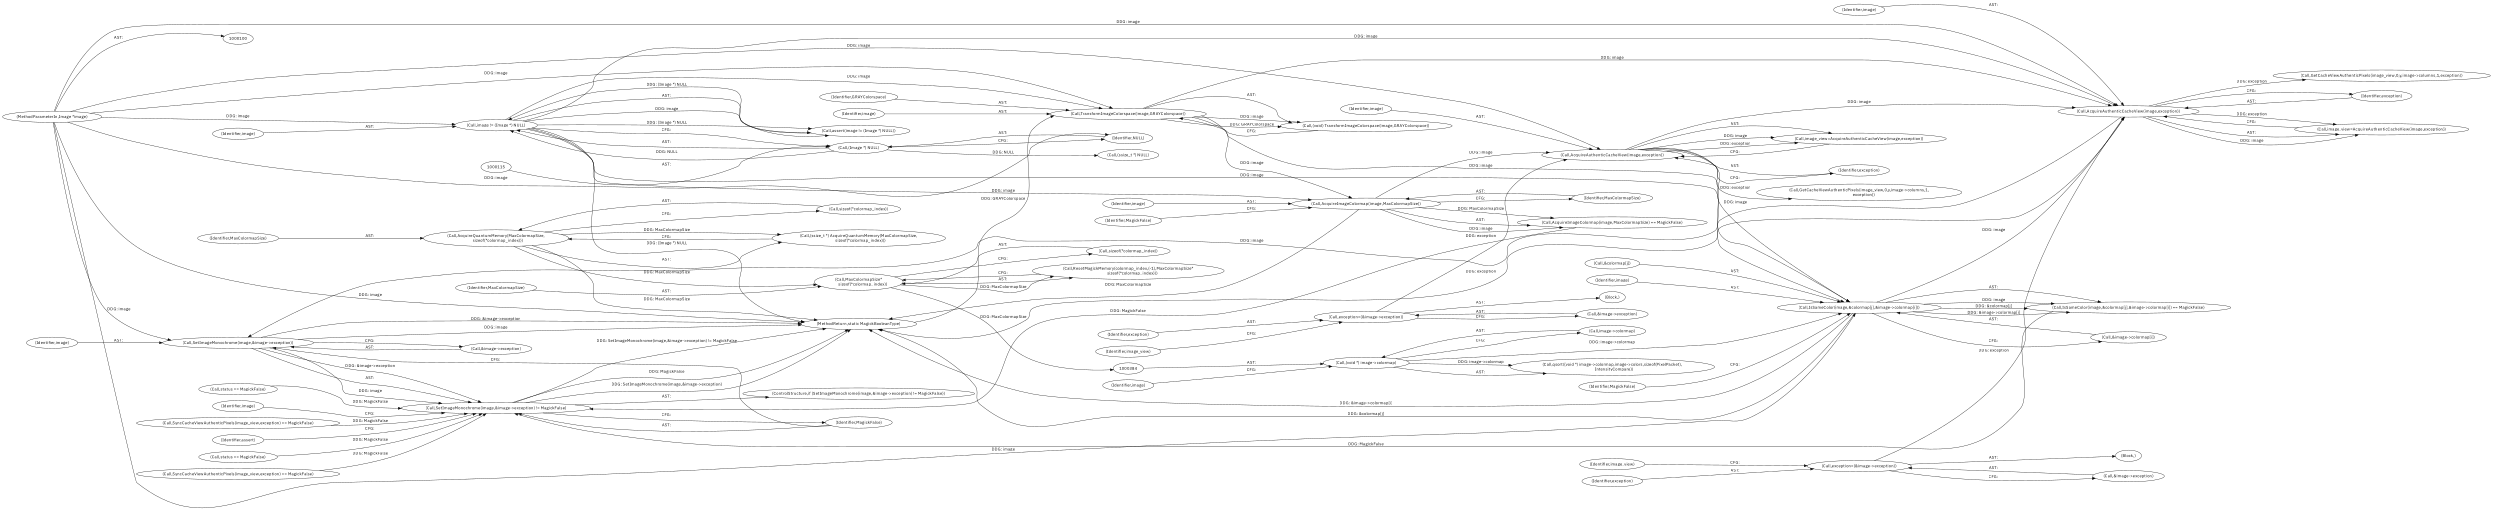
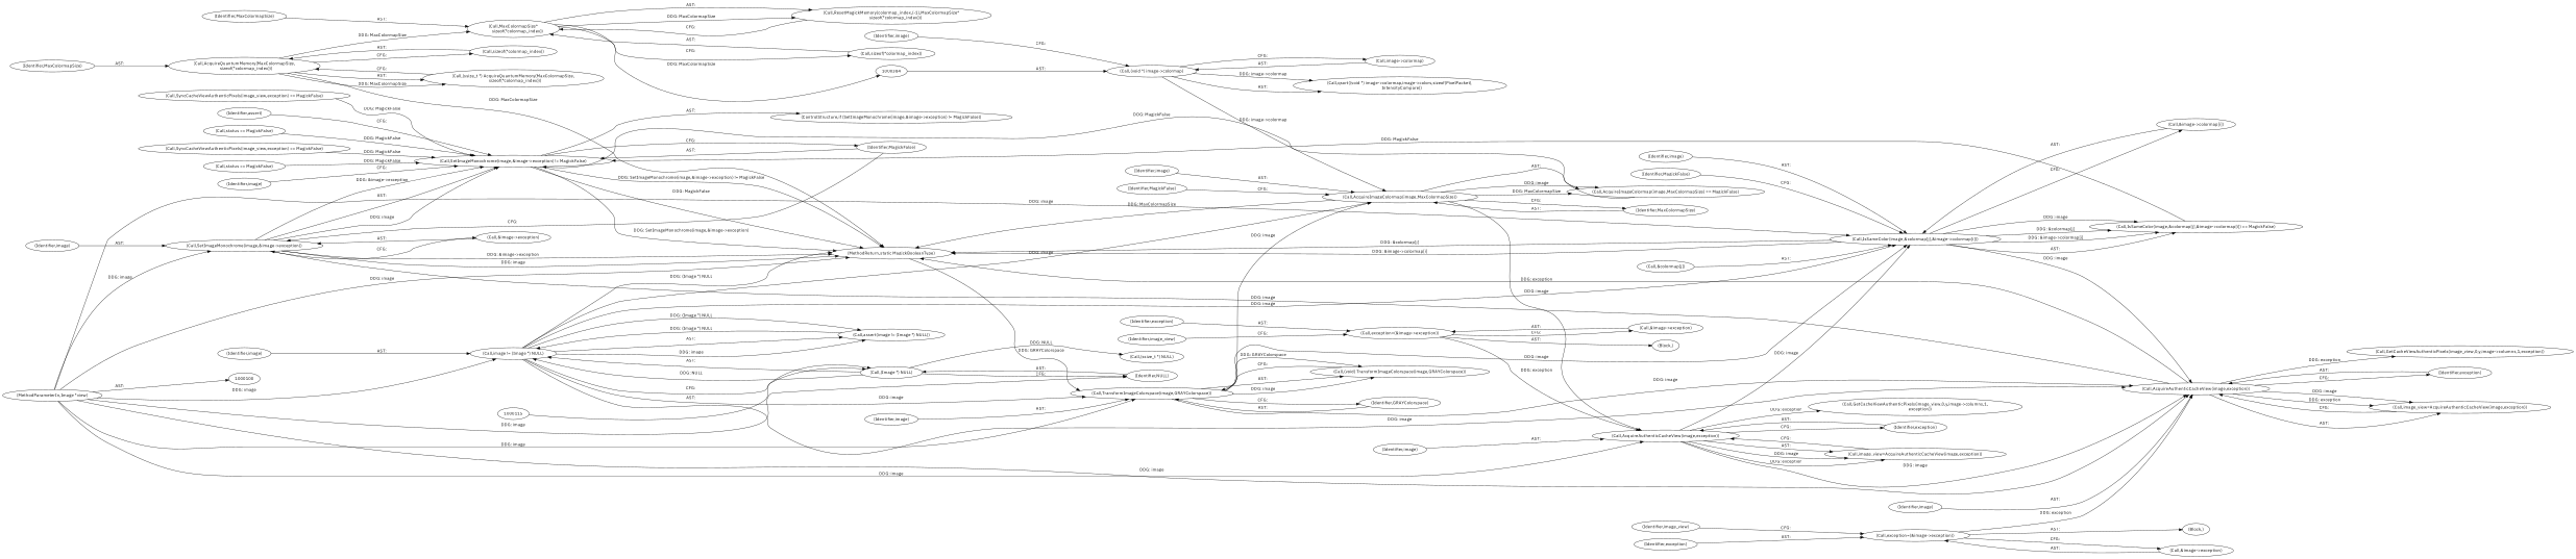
  digraph {
    fontname="IBM Plex Sans"
    rankdir=LR
    node [fontname="IBM Plex Sans"]
    edge [fontname="IBM Plex Sans"]
    n1 [label="(Call,SetImageMonochrome(image,&image->exception))"]
    n2 [label="(Call,SetImageMonochrome(image,&image->exception) != MagickFalse)"]
    n3 [label="(MethodReturn,static MagickBooleanType)"]
    n4 [label="(Call,&image->exception)"]
    n5 [label="(ControlStructure,if (SetImageMonochrome(image,&image->exception) != MagickFalse))"]
    n6 [label="(Identifier,MagickFalse)"]
    n7 [label="(Call,TransformImageColorspace(image,GRAYColorspace))"]
    n8 [label="(Call,AcquireAuthenticCacheView(image,exception))"]
    n9 [label="(Call,GetCacheViewAuthenticPixels(image_view,0,y,image->columns,1,exception))"]
    n10 [label="(Identifier,exception)"]
    n11 [label="(Call,image_view=AcquireAuthenticCacheView(image,exception))"]
    n12 [label="(Call,IsSameColor(image,&colormap[j],&image->colormap[i]))"]
    n13 [label="(Call,AcquireImageColormap(image,MaxColormapSize))"]
    n14 [label="(Call,(void) TransformImageColorspace(image,GRAYColorspace))"]
    n15 [label="(Identifier,GRAYColorspace)"]
    n16 [label="(Call,IsSameColor(image,&colormap[j],&image->colormap[i]) == MagickFalse)"]
    n17 [label="(Call,&image->colormap[i])"]
    n18 [label="(Call,AcquireAuthenticCacheView(image,exception))"]
    n19 [label="(Call,AcquireImageColormap(image,MaxColormapSize) == MagickFalse)"]
    n20 [label="(Identifier,MaxColormapSize)"]
    n21 [label="(Call,image != (Image *) NULL)"]
    n22 [label="(Call,(Image *) NULL)"]
    n23 [label="(Call,assert(image != (Image *) NULL))"]
    n24 [label="(Call,(ssize_t *) NULL)"]
    n25 [label="(Identifier,NULL)"]
-   n26 [label="(MethodParameterIn,Image *image)"]
+   n26 [label="(MethodParameterIn,Image *view)"]
    1000100
    n28 [label="(Identifier,exception)"]
    n29 [label="(Call,image_view=AcquireAuthenticCacheView(image,exception))"]
    n30 [label="(Call,GetCacheViewAuthenticPixels(image_view,0,y,image->columns,1,\n          exception))"]
    n31 [label="(Call,MaxColormapSize*\n         sizeof(*colormap_index))"]
    n32 [label="(Call,sizeof(*colormap_index))"]
    n33 [label="(Call,ResetMagickMemory(colormap_index,(-1),MaxColormapSize*\n         sizeof(*colormap_index)))"]
    1000384
    n35 [label="(Call,AcquireQuantumMemory(MaxColormapSize,\n    sizeof(*colormap_index)))"]
    n36 [label="(Call,sizeof(*colormap_index))"]
    n37 [label="(Call,(ssize_t *) AcquireQuantumMemory(MaxColormapSize,\n    sizeof(*colormap_index)))"]
    n38 [label="(Call,exception=(&image->exception))"]
    n39 [label="(Call,&image->exception)"]
    n40 [label="(Block,)"]
    n41 [label="(Call,(void *) image->colormap)"]
    n42 [label="(Call,qsort((void *) image->colormap,image->colors,sizeof(PixelPacket),\n    IntensityCompare))"]
    n43 [label="(Call,image->colormap)"]
    n44 [label="(Call,exception=(&image->exception))"]
    n45 [label="(Call,&image->exception)"]
    n46 [label="(Block,)"]
    n47 [label="(Identifier,MaxColormapSize)"]
    n48 [label="(Identifier,image)"]
    n49 [label="(Identifier,image)"]
    n50 [label="(Call,status == MagickFalse)"]
    n51 [label="(Identifier,image_view)"]
    n52 [label="(Identifier,image)"]
    n53 [label="(Identifier,image)"]
    n54 [label="(Identifier,MagickFalse)"]
    n55 [label="(Identifier,image)"]
    n56 [label="(Call,SyncCacheViewAuthenticPixels(image_view,exception) == MagickFalse)"]
    n57 [label="(Identifier,exception)"]
    n58 [label="(Identifier,assert)"]
    n59 [label="(Call,status == MagickFalse)"]
    n60 [label="(Identifier,exception)"]
    n61 [label="(Identifier,image)"]
    n62 [label="(Identifier,MagickFalse)"]
    n63 [label="(Identifier,image_view)"]
    n64 [label="(Identifier,image)"]
    n65 [label="(Identifier,MaxColormapSize)"]
    n66 [label="(Call,&colormap[j])"]
    n67 [label="(Identifier,image)"]
    n68 [label="(Identifier,image)"]
    n69 [label="(Call,SyncCacheViewAuthenticPixels(image_view,exception) == MagickFalse)"]
    1000115
    n1 -> n2 [label="AST: "]
    n1 -> n2 [label="DDG: image"]
    n1 -> n2 [label="DDG: &image->exception"]
    n1 -> n3 [label="DDG: &image->exception"]
    n1 -> n3 [label="DDG: image"]
    n1 -> n4 [label="CFG: "]
    n2 -> n3 [label="DDG: SetImageMonochrome(image,&image->exception) != MagickFalse"]
    n2 -> n3 [label="DDG: MagickFalse"]
    n2 -> n3 [label="DDG: SetImageMonochrome(image,&image->exception)"]
    n2 -> n5 [label="AST: "]
    n2 -> n6 [label="CFG: "]
    n3 -> n7 [label="DDG: GRAYColorspace"]
    n4 -> n1 [label="AST: "]
    n6 -> n1 [label="CFG: "]
    n6 -> n2 [label="AST: "]
    n7 -> n8 [label="DDG: image"]
    n7 -> n12 [label="DDG: image"]
    n7 -> n13 [label="DDG: image"]
    n7 -> n14 [label="AST: "]
    n7 -> n14 [label="DDG: image"]
    n7 -> n14 [label="DDG: GRAYColorspace"]
+   n7 -> n15 [label="CFG: "]
    n8 -> n1 [label="DDG: image"]
    n8 -> n3 [label="DDG: exception"]
    n8 -> n9 [label="DDG: exception"]
    n8 -> n10 [label="CFG: "]
    n8 -> n11 [label="AST: "]
    n8 -> n11 [label="DDG: image"]
    n8 -> n11 [label="DDG: exception"]
    n10 -> n8 [label="AST: "]
    n11 -> n8 [label="CFG: "]
    n12 -> n3 [label="DDG: &colormap[j]"]
    n12 -> n3 [label="DDG: &image->colormap[i]"]
    n12 -> n8 [label="DDG: image"]
    n12 -> n16 [label="AST: "]
    n12 -> n16 [label="DDG: image"]
    n12 -> n16 [label="DDG: &colormap[j]"]
    n12 -> n16 [label="DDG: &image->colormap[i]"]
    n12 -> n17 [label="CFG: "]
    n13 -> n3 [label="DDG: MaxColormapSize"]
    n13 -> n18 [label="DDG: image"]
    n13 -> n19 [label="AST: "]
    n13 -> n19 [label="DDG: image"]
    n13 -> n19 [label="DDG: MaxColormapSize"]
    n13 -> n20 [label="CFG: "]
    n14 -> n7 [label="CFG: "]
    n15 -> n7 [label="AST: "]
    n16 -> n2 [label="DDG: MagickFalse"]
    n17 -> n12 [label="AST: "]
    n18 -> n8 [label="DDG: image"]
    n18 -> n12 [label="DDG: image"]
    n18 -> n28 [label="CFG: "]
    n18 -> n29 [label="AST: "]
    n18 -> n29 [label="DDG: image"]
    n18 -> n29 [label="DDG: exception"]
    n18 -> n30 [label="DDG: exception"]
    n19 -> n2 [label="DDG: MagickFalse"]
    n20 -> n13 [label="AST: "]
    n21 -> n3 [label="DDG: (Image *) NULL"]
    n21 -> n7 [label="DDG: image"]
    n21 -> n8 [label="DDG: image"]
    n21 -> n12 [label="DDG: image"]
    n21 -> n13 [label="DDG: image"]
    n21 -> n22 [label="CFG: "]
    n21 -> n23 [label="AST: "]
    n21 -> n23 [label="DDG: image"]
    n21 -> n23 [label="DDG: (Image *) NULL"]
    n22 -> n21 [label="AST: "]
    n22 -> n21 [label="DDG: NULL"]
    n22 -> n24 [label="DDG: NULL"]
    n22 -> n25 [label="CFG: "]
    n23 -> n21 [label="DDG: (Image *) NULL"]
    n25 -> n22 [label="AST: "]
    n26 -> n1 [label="DDG: image"]
    n26 -> n3 [label="DDG: image"]
    n26 -> n7 [label="DDG: image"]
    n26 -> n8 [label="DDG: image"]
    n26 -> n12 [label="DDG: image"]
    n26 -> n18 [label="DDG: image"]
    n26 -> n21 [label="DDG: image"]
    n26 -> n25 [label="DDG: image"]
    n26 -> 1000100 [label="AST: "]
    n28 -> n18 [label="AST: "]
    n29 -> n18 [label="CFG: "]
    n31 -> n32 [label="CFG: "]
    n31 -> n33 [label="AST: "]
    n31 -> n33 [label="DDG: MaxColormapSize"]
    n31 -> 1000384 [label="DDG: MaxColormapSize"]
    n32 -> n31 [label="AST: "]
    n33 -> n31 [label="CFG: "]
    1000384 -> n41 [label="AST: "]
    n35 -> n3 [label="DDG: MaxColormapSize"]
    n35 -> n31 [label="DDG: MaxColormapSize"]
    n35 -> n36 [label="CFG: "]
    n35 -> n37 [label="AST: "]
    n35 -> n37 [label="DDG: MaxColormapSize"]
    n36 -> n35 [label="AST: "]
    n37 -> n35 [label="CFG: "]
    n38 -> n18 [label="DDG: exception"]
    n38 -> n39 [label="CFG: "]
    n38 -> n40 [label="AST: "]
    n39 -> n38 [label="AST: "]
-   n41 -> n12 [label="DDG: image->colormap"]
+   n41 -> n13 [label="DDG: image->colormap"]
    n41 -> n42 [label="AST: "]
    n41 -> n42 [label="DDG: image->colormap"]
    n41 -> n43 [label="CFG: "]
    n43 -> n41 [label="AST: "]
    n44 -> n8 [label="DDG: exception"]
    n44 -> n45 [label="CFG: "]
    n44 -> n46 [label="AST: "]
    n45 -> n44 [label="AST: "]
    n47 -> n35 [label="AST: "]
    n48 -> n13 [label="AST: "]
    n49 -> n12 [label="AST: "]
    n50 -> n2 [label="DDG: MagickFalse"]
    n51 -> n44 [label="CFG: "]
    n52 -> n2 [label="CFG: "]
    n53 -> n21 [label="AST: "]
    n54 -> n12 [label="CFG: "]
    n55 -> n18 [label="AST: "]
    n56 -> n2 [label="DDG: MagickFalse"]
    n57 -> n44 [label="AST: "]
    n58 -> n2 [label="CFG: "]
    n59 -> n2 [label="DDG: MagickFalse"]
    n60 -> n38 [label="AST: "]
    n61 -> n1 [label="AST: "]
    n62 -> n13 [label="CFG: "]
    n63 -> n38 [label="CFG: "]
    n64 -> n7 [label="AST: "]
    n65 -> n31 [label="AST: "]
    n66 -> n12 [label="AST: "]
    n67 -> n41 [label="CFG: "]
    n68 -> n8 [label="AST: "]
    n69 -> n2 [label="DDG: MagickFalse"]
    1000115 -> n22 [label="AST: "]
  }
